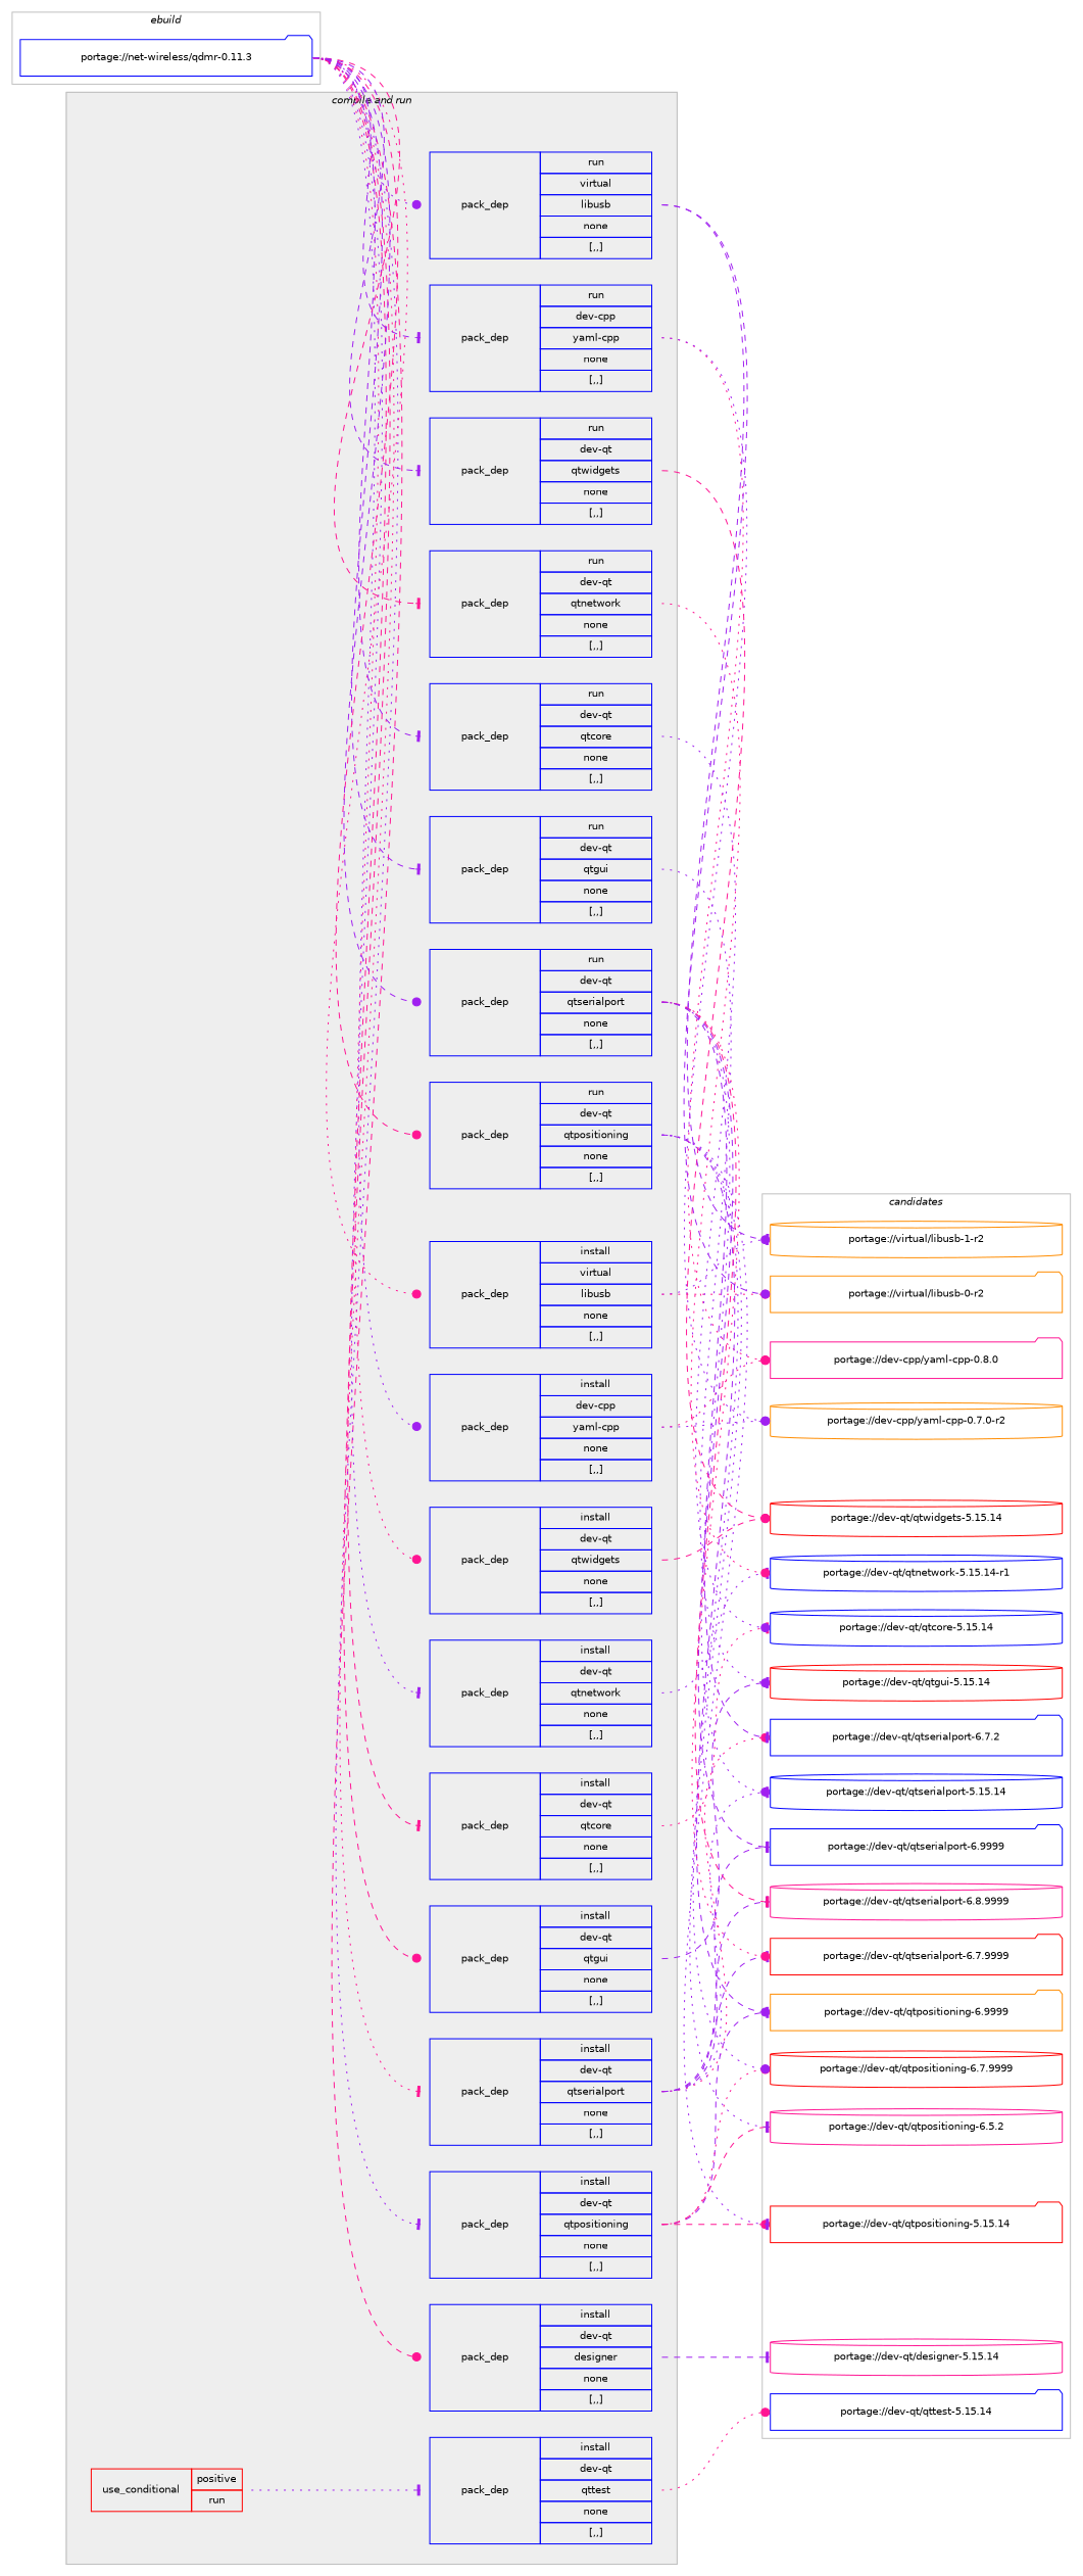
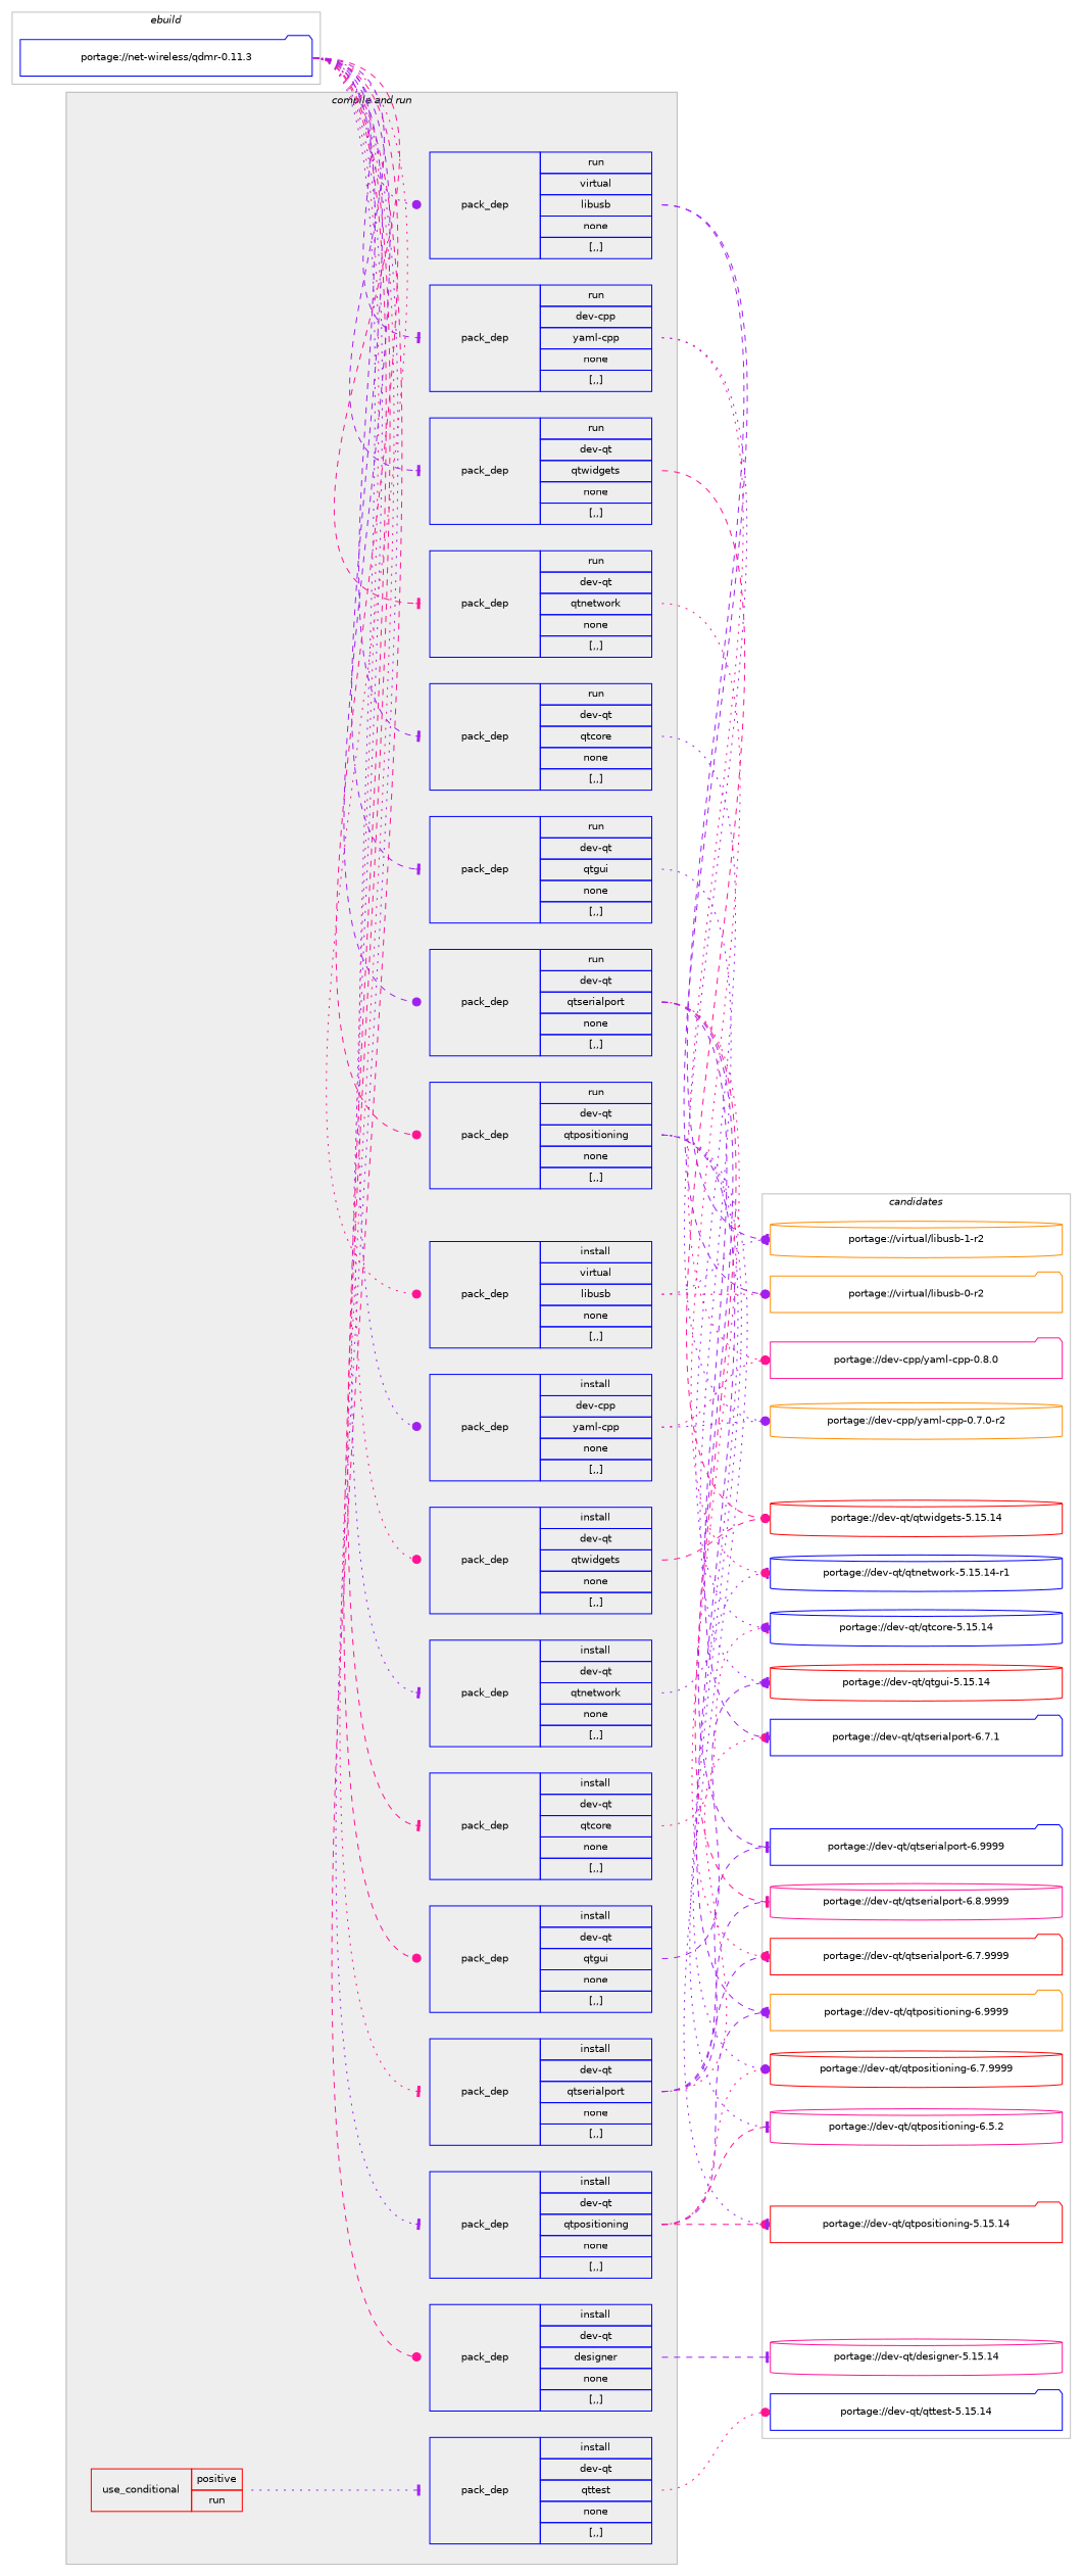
  digraph {
    compound=true
    concentrate=true
    fontname=Helvetica
    fontsize=10
    newrank=true
    rankdir=LR
    ranksep=1.5
    node [color=blue fontname=Helvetica fontsize=10 shape=none]
    edge [arrowhead=dot color=purple headport=w style=dotted tailport=e weight=100]
    n1 [label="portage://net-wireless/qdmr-0.11.3" shape=folder width=4]
    n2 [label=<<TABLE BORDER="0" CELLBORDER="1" CELLSPACING="0" CELLPADDING="4" WIDTH="220"><TR><TD ROWSPAN="6" CELLPADDING="30">pack_dep</TD></TR><TR><TD WIDTH="110">install</TD></TR><TR><TD>dev-qt</TD></TR><TR><TD>qttest</TD></TR><TR><TD>none</TD></TR><TR><TD>[,,]</TD></TR></TABLE>>]
    n3 [color=red label=<<TABLE BORDER="0" CELLBORDER="1" CELLSPACING="0" CELLPADDING="4"><TR><TD ROWSPAN="3" CELLPADDING="10">use_conditional</TD></TR><TR><TD>positive</TD></TR><TR><TD>run</TD></TR></TABLE>>]
    n4 [label=<<TABLE BORDER="0" CELLBORDER="1" CELLSPACING="0" CELLPADDING="4" WIDTH="220"><TR><TD ROWSPAN="6" CELLPADDING="30">pack_dep</TD></TR><TR><TD WIDTH="110">install</TD></TR><TR><TD>dev-qt</TD></TR><TR><TD>qtserialport</TD></TR><TR><TD>none</TD></TR><TR><TD>[,,]</TD></TR></TABLE>>]
    n5 [label=<<TABLE BORDER="0" CELLBORDER="1" CELLSPACING="0" CELLPADDING="4" WIDTH="220"><TR><TD ROWSPAN="6" CELLPADDING="30">pack_dep</TD></TR><TR><TD WIDTH="110">install</TD></TR><TR><TD>dev-cpp</TD></TR><TR><TD>yaml-cpp</TD></TR><TR><TD>none</TD></TR><TR><TD>[,,]</TD></TR></TABLE>>]
    n6 [label=<<TABLE BORDER="0" CELLBORDER="1" CELLSPACING="0" CELLPADDING="4" WIDTH="220"><TR><TD ROWSPAN="6" CELLPADDING="30">pack_dep</TD></TR><TR><TD WIDTH="110">install</TD></TR><TR><TD>dev-qt</TD></TR><TR><TD>designer</TD></TR><TR><TD>none</TD></TR><TR><TD>[,,]</TD></TR></TABLE>>]
    n7 [label=<<TABLE BORDER="0" CELLBORDER="1" CELLSPACING="0" CELLPADDING="4" WIDTH="220"><TR><TD ROWSPAN="6" CELLPADDING="30">pack_dep</TD></TR><TR><TD WIDTH="110">install</TD></TR><TR><TD>dev-qt</TD></TR><TR><TD>qtcore</TD></TR><TR><TD>none</TD></TR><TR><TD>[,,]</TD></TR></TABLE>>]
    n8 [label=<<TABLE BORDER="0" CELLBORDER="1" CELLSPACING="0" CELLPADDING="4" WIDTH="220"><TR><TD ROWSPAN="6" CELLPADDING="30">pack_dep</TD></TR><TR><TD WIDTH="110">install</TD></TR><TR><TD>dev-qt</TD></TR><TR><TD>qtgui</TD></TR><TR><TD>none</TD></TR><TR><TD>[,,]</TD></TR></TABLE>>]
    n9 [label=<<TABLE BORDER="0" CELLBORDER="1" CELLSPACING="0" CELLPADDING="4" WIDTH="220"><TR><TD ROWSPAN="6" CELLPADDING="30">pack_dep</TD></TR><TR><TD WIDTH="110">install</TD></TR><TR><TD>dev-qt</TD></TR><TR><TD>qtnetwork</TD></TR><TR><TD>none</TD></TR><TR><TD>[,,]</TD></TR></TABLE>>]
    n10 [label=<<TABLE BORDER="0" CELLBORDER="1" CELLSPACING="0" CELLPADDING="4" WIDTH="220"><TR><TD ROWSPAN="6" CELLPADDING="30">pack_dep</TD></TR><TR><TD WIDTH="110">install</TD></TR><TR><TD>dev-qt</TD></TR><TR><TD>qtpositioning</TD></TR><TR><TD>none</TD></TR><TR><TD>[,,]</TD></TR></TABLE>>]
    n11 [label=<<TABLE BORDER="0" CELLBORDER="1" CELLSPACING="0" CELLPADDING="4" WIDTH="220"><TR><TD ROWSPAN="6" CELLPADDING="30">pack_dep</TD></TR><TR><TD WIDTH="110">install</TD></TR><TR><TD>dev-qt</TD></TR><TR><TD>qtwidgets</TD></TR><TR><TD>none</TD></TR><TR><TD>[,,]</TD></TR></TABLE>>]
    n12 [label=<<TABLE BORDER="0" CELLBORDER="1" CELLSPACING="0" CELLPADDING="4" WIDTH="220"><TR><TD ROWSPAN="6" CELLPADDING="30">pack_dep</TD></TR><TR><TD WIDTH="110">install</TD></TR><TR><TD>virtual</TD></TR><TR><TD>libusb</TD></TR><TR><TD>none</TD></TR><TR><TD>[,,]</TD></TR></TABLE>>]
    n13 [label=<<TABLE BORDER="0" CELLBORDER="1" CELLSPACING="0" CELLPADDING="4" WIDTH="220"><TR><TD ROWSPAN="6" CELLPADDING="30">pack_dep</TD></TR><TR><TD WIDTH="110">run</TD></TR><TR><TD>dev-cpp</TD></TR><TR><TD>yaml-cpp</TD></TR><TR><TD>none</TD></TR><TR><TD>[,,]</TD></TR></TABLE>>]
    n14 [label=<<TABLE BORDER="0" CELLBORDER="1" CELLSPACING="0" CELLPADDING="4" WIDTH="220"><TR><TD ROWSPAN="6" CELLPADDING="30">pack_dep</TD></TR><TR><TD WIDTH="110">run</TD></TR><TR><TD>dev-qt</TD></TR><TR><TD>qtcore</TD></TR><TR><TD>none</TD></TR><TR><TD>[,,]</TD></TR></TABLE>>]
    n15 [label=<<TABLE BORDER="0" CELLBORDER="1" CELLSPACING="0" CELLPADDING="4" WIDTH="220"><TR><TD ROWSPAN="6" CELLPADDING="30">pack_dep</TD></TR><TR><TD WIDTH="110">run</TD></TR><TR><TD>dev-qt</TD></TR><TR><TD>qtgui</TD></TR><TR><TD>none</TD></TR><TR><TD>[,,]</TD></TR></TABLE>>]
    n16 [label=<<TABLE BORDER="0" CELLBORDER="1" CELLSPACING="0" CELLPADDING="4" WIDTH="220"><TR><TD ROWSPAN="6" CELLPADDING="30">pack_dep</TD></TR><TR><TD WIDTH="110">run</TD></TR><TR><TD>dev-qt</TD></TR><TR><TD>qtnetwork</TD></TR><TR><TD>none</TD></TR><TR><TD>[,,]</TD></TR></TABLE>>]
    n17 [label=<<TABLE BORDER="0" CELLBORDER="1" CELLSPACING="0" CELLPADDING="4" WIDTH="220"><TR><TD ROWSPAN="6" CELLPADDING="30">pack_dep</TD></TR><TR><TD WIDTH="110">run</TD></TR><TR><TD>dev-qt</TD></TR><TR><TD>qtpositioning</TD></TR><TR><TD>none</TD></TR><TR><TD>[,,]</TD></TR></TABLE>>]
    n18 [label=<<TABLE BORDER="0" CELLBORDER="1" CELLSPACING="0" CELLPADDING="4" WIDTH="220"><TR><TD ROWSPAN="6" CELLPADDING="30">pack_dep</TD></TR><TR><TD WIDTH="110">run</TD></TR><TR><TD>dev-qt</TD></TR><TR><TD>qtserialport</TD></TR><TR><TD>none</TD></TR><TR><TD>[,,]</TD></TR></TABLE>>]
    n19 [label=<<TABLE BORDER="0" CELLBORDER="1" CELLSPACING="0" CELLPADDING="4" WIDTH="220"><TR><TD ROWSPAN="6" CELLPADDING="30">pack_dep</TD></TR><TR><TD WIDTH="110">run</TD></TR><TR><TD>dev-qt</TD></TR><TR><TD>qtwidgets</TD></TR><TR><TD>none</TD></TR><TR><TD>[,,]</TD></TR></TABLE>>]
    n20 [label=<<TABLE BORDER="0" CELLBORDER="1" CELLSPACING="0" CELLPADDING="4" WIDTH="220"><TR><TD ROWSPAN="6" CELLPADDING="30">pack_dep</TD></TR><TR><TD WIDTH="110">run</TD></TR><TR><TD>virtual</TD></TR><TR><TD>libusb</TD></TR><TR><TD>none</TD></TR><TR><TD>[,,]</TD></TR></TABLE>>]
    n21 [color=deeppink label="portage://dev-cpp/yaml-cpp-0.8.0" shape=folder width=4]
    n22 [color=darkorange label="portage://dev-cpp/yaml-cpp-0.7.0-r2" shape=cylinder width=4]
    n23 [label="portage://dev-qt/qttest-5.15.14" shape=folder width=4]
    n24 [color=red label="portage://dev-qt/qtwidgets-5.15.14" shape=cylinder width=4]
    n25 [color=deeppink label="portage://dev-qt/designer-5.15.14" shape=cylinder width=4]
    n26 [label="portage://dev-qt/qtcore-5.15.14" shape=cylinder width=4]
    n27 [color=red label="portage://dev-qt/qtgui-5.15.14" shape=cylinder width=4]
    n28 [label="portage://dev-qt/qtnetwork-5.15.14-r1" shape=cylinder width=4]
    n29 [color=darkorange label="portage://dev-qt/qtpositioning-6.9999" shape=folder width=4]
    n30 [color=red label="portage://dev-qt/qtpositioning-6.7.9999" shape=cylinder width=4]
    n31 [color=deeppink label="portage://dev-qt/qtpositioning-6.5.2" shape=cylinder width=4]
    n32 [color=red label="portage://dev-qt/qtpositioning-5.15.14" shape=folder width=4]
    n33 [label="portage://dev-qt/qtserialport-6.9999" shape=folder width=4]
    n34 [color=deeppink label="portage://dev-qt/qtserialport-6.8.9999" shape=cylinder width=4]
    n35 [color=red label="portage://dev-qt/qtserialport-6.7.9999" shape=folder width=4]
-   n36 [label="portage://dev-qt/qtserialport-6.7.2" shape=folder width=4]
-   n37 [label="portage://dev-qt/qtserialport-5.15.14" shape=cylinder width=4]
+   n36 [label="portage://dev-qt/qtserialport-6.7.1" shape=folder width=4]
    n38 [color=darkorange label="portage://virtual/libusb-1-r2" shape=cylinder width=4]
    n39 [color=darkorange label="portage://virtual/libusb-0-r2" shape=folder width=4]
    subgraph cluster_1 {
      color=gray
      label=<<i>ebuild</i>>
      n1
    }
    subgraph cluster_2 {
      color=gray
      label=<<i>dependencies</i>>
      subgraph cluster_3 {
        color=gray
        fillcolor="#eeeeee"
        label=<<i>compile</i>>
        style=filled
        subgraph sub_4 {
          color=gray
          fillcolor="#eeeeee"
          label=<<i>compile</i>>
          style=filled
          n3
          subgraph sub_5 {
            color=gray
            fillcolor="#eeeeee"
            label=<<i>compile</i>>
            style=filled
            n2
          }
        }
        subgraph sub_6 {
          color=gray
          fillcolor="#eeeeee"
          label=<<i>compile</i>>
          style=filled
          n4
        }
        subgraph sub_7 {
          color=gray
          fillcolor="#eeeeee"
          label=<<i>compile</i>>
          style=filled
          n5
        }
        subgraph sub_8 {
          color=gray
          fillcolor="#eeeeee"
          label=<<i>compile</i>>
          style=filled
          n6
        }
        subgraph sub_9 {
          color=gray
          fillcolor="#eeeeee"
          label=<<i>compile</i>>
          style=filled
          n7
        }
        subgraph sub_10 {
          color=gray
          fillcolor="#eeeeee"
          label=<<i>compile</i>>
          style=filled
          n8
        }
        subgraph sub_11 {
          color=gray
          fillcolor="#eeeeee"
          label=<<i>compile</i>>
          style=filled
          n9
        }
        subgraph sub_12 {
          color=gray
          fillcolor="#eeeeee"
          label=<<i>compile</i>>
          style=filled
          n10
        }
        subgraph sub_13 {
          color=gray
          fillcolor="#eeeeee"
          label=<<i>compile</i>>
          style=filled
          n11
        }
        subgraph sub_14 {
          color=gray
          fillcolor="#eeeeee"
          label=<<i>compile</i>>
          style=filled
          n12
        }
      }
      subgraph cluster_15 {
        color=gray
        fillcolor="#eeeeee"
        label=<<i>run</i>>
        style=filled
        subgraph sub_16 {
          color=gray
          fillcolor="#eeeeee"
          label=<<i>run</i>>
          style=filled
          n13
        }
        subgraph sub_17 {
          color=gray
          fillcolor="#eeeeee"
          label=<<i>run</i>>
          style=filled
          n14
        }
        subgraph sub_18 {
          color=gray
          fillcolor="#eeeeee"
          label=<<i>run</i>>
          style=filled
          n15
        }
        subgraph sub_19 {
          color=gray
          fillcolor="#eeeeee"
          label=<<i>run</i>>
          style=filled
          n16
        }
        subgraph sub_20 {
          color=gray
          fillcolor="#eeeeee"
          label=<<i>run</i>>
          style=filled
          n17
        }
        subgraph sub_21 {
          color=gray
          fillcolor="#eeeeee"
          label=<<i>run</i>>
          style=filled
          n18
        }
        subgraph sub_22 {
          color=gray
          fillcolor="#eeeeee"
          label=<<i>run</i>>
          style=filled
          n19
        }
        subgraph sub_23 {
          color=gray
          fillcolor="#eeeeee"
          label=<<i>run</i>>
          style=filled
          n20
        }
      }
      subgraph cluster_24 {
        color=gray
        fillcolor="#eeeeee"
        label=<<i>compile and run</i>>
        style=filled
      }
    }
    subgraph cluster_25 {
      color=gray
      label=<<i>candidates</i>>
      rank=same
      subgraph sub_26 {
        color=black
        label=<<i>candidates</i>>
        nodesep=1
        rank=same
        n21
        n22
      }
      subgraph sub_27 {
        color=black
        label=<<i>candidates</i>>
        nodesep=1
        rank=same
        n23
      }
      subgraph sub_28 {
        color=black
        label=<<i>candidates</i>>
        nodesep=1
        rank=same
        n24
      }
      subgraph sub_29 {
        color=black
        label=<<i>candidates</i>>
        nodesep=1
        rank=same
        n25
      }
      subgraph sub_30 {
        color=black
        label=<<i>candidates</i>>
        nodesep=1
        rank=same
        n26
      }
      subgraph sub_31 {
        color=black
        label=<<i>candidates</i>>
        nodesep=1
        rank=same
        n27
      }
      subgraph sub_32 {
        color=black
        label=<<i>candidates</i>>
        nodesep=1
        rank=same
        n28
      }
      subgraph sub_33 {
        color=black
        label=<<i>candidates</i>>
        nodesep=1
        rank=same
        n29
        n30
        n31
        n32
      }
      subgraph sub_34 {
        color=black
        label=<<i>candidates</i>>
        nodesep=1
        rank=same
        n33
        n34
        n35
        n36
-       n37
      }
      subgraph sub_35 {
        color=black
        label=<<i>candidates</i>>
        nodesep=1
        rank=same
        n24
      }
      subgraph sub_36 {
        color=black
        label=<<i>candidates</i>>
        nodesep=1
        rank=same
        n38
        n39
      }
      subgraph sub_37 {
        color=black
        label=<<i>candidates</i>>
        nodesep=1
        rank=same
        n21
        n22
      }
      subgraph sub_38 {
        color=black
        label=<<i>candidates</i>>
        nodesep=1
        rank=same
        n38
        n39
      }
      subgraph sub_39 {
        color=black
        label=<<i>candidates</i>>
        nodesep=1
        rank=same
        n26
      }
      subgraph sub_40 {
        color=black
        label=<<i>candidates</i>>
        nodesep=1
        rank=same
        n27
      }
      subgraph sub_41 {
        color=black
        label=<<i>candidates</i>>
        nodesep=1
        rank=same
        n28
      }
      subgraph sub_42 {
        color=black
        label=<<i>candidates</i>>
        nodesep=1
        rank=same
        n29
        n30
        n31
        n32
      }
      subgraph sub_43 {
        color=black
        label=<<i>candidates</i>>
        nodesep=1
        rank=same
        n33
        n34
        n35
        n36
-       n37
      }
    }
    n1 -> n4 [arrowhead=tee color=deeppink weight=20]
    n1 -> n5 [weight=20]
    n1 -> n6 [color=deeppink style=dashed weight=20]
    n1 -> n7 [arrowhead=tee color=deeppink style=dashed weight=20]
    n1 -> n8 [color=deeppink style=dashed weight=20]
    n1 -> n9 [arrowhead=tee weight=20]
    n1 -> n10 [arrowhead=tee weight=20]
    n1 -> n11 [color=deeppink weight=20]
    n1 -> n12 [color=deeppink weight=20]
    n1 -> n13 [arrowhead=tee style=dashed weight=20]
    n1 -> n14 [arrowhead=tee style=dashed weight=20]
    n1 -> n15 [arrowhead=tee style=dashed weight=20]
    n1 -> n16 [arrowhead=tee color=deeppink style=dashed weight=20]
    n1 -> n17 [color=deeppink style=dashed weight=20]
    n1 -> n18 [style=dashed weight=20]
    n1 -> n19 [arrowhead=tee style=dashed weight=20]
    n1 -> n20 [weight=20]
    n2 -> n23 [color=deeppink]
    n3 -> n2 [arrowhead=tee weight=20]
    n4 -> n33 [arrowhead=tee style=dashed]
    n4 -> n34 [arrowhead=tee style=dashed]
    n4 -> n35 [arrowhead=tee style=dashed]
    n4 -> n36 [color=deeppink]
-   n4 -> n37 [arrowhead=tee]
    n5 -> n21 [color=deeppink]
    n5 -> n22
    n6 -> n25 [arrowhead=tee style=dashed]
    n7 -> n26 [arrowhead=tee color=deeppink]
    n8 -> n27 [style=dashed]
    n9 -> n28 [arrowhead=tee]
    n10 -> n29 [arrowhead=tee style=dashed]
    n10 -> n30 [color=deeppink]
    n10 -> n31 [arrowhead=tee color=deeppink style=dashed]
    n10 -> n32 [color=deeppink style=dashed]
    n11 -> n24 [color=deeppink style=dashed]
    n12 -> n38
    n12 -> n39 [color=deeppink]
    n13 -> n21 [color=deeppink]
    n13 -> n22
    n14 -> n26
    n15 -> n27 [arrowhead=tee]
    n16 -> n28 [color=deeppink]
    n17 -> n29 [style=dashed]
    n17 -> n30
    n17 -> n31 [arrowhead=tee]
    n17 -> n32 [arrowhead=tee]
    n18 -> n33 [arrowhead=tee style=dashed]
    n18 -> n34 [arrowhead=tee color=deeppink style=dashed]
    n18 -> n35 [color=deeppink]
    n18 -> n36 [arrowhead=tee style=dashed]
-   n18 -> n37
    n19 -> n24 [color=deeppink style=dashed]
    n20 -> n38 [arrowhead=tee style=dashed]
    n20 -> n39 [style=dashed]
  }
